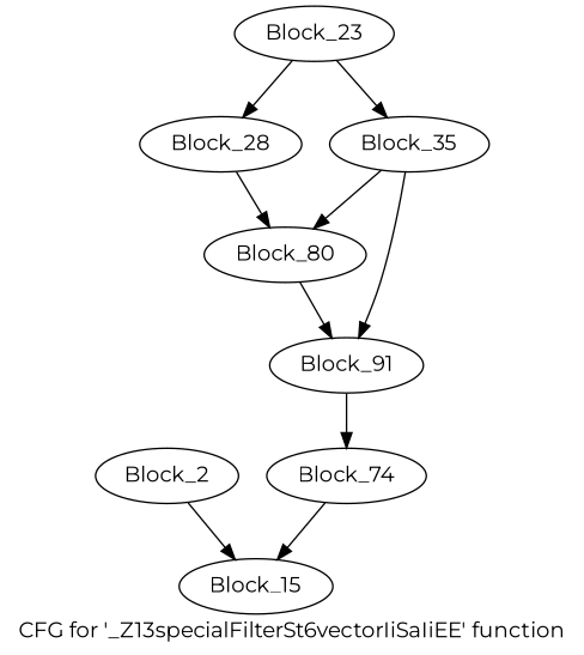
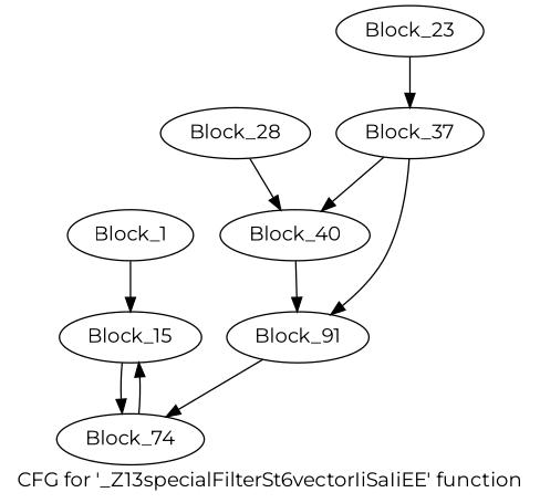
  digraph {
    fontname=Montserrat
    label="CFG for '_Z13specialFilterSt6vectorIiSaIiEE' function"
    node [fontname=Montserrat]
    edge [fontname=Montserrat tailport=s0]
-   n1 [label=Block_2]
+   n1 [label=Block_1]
    n2 [label=Block_15]
    n3 [label=Block_74]
    n4 [label=Block_23]
    n5 [label=Block_28]
-   n6 [label=Block_35]
-   n7 [label=Block_80]
+   n6 [label=Block_37]
+   n7 [label=Block_40]
    n8 [label=Block_91]
    n1 -> n2 [tailport=s1]
+   n2 -> n3 [tailport=s1]
    n3 -> n2
-   n4 -> n5
    n4 -> n6 [tailport=s1]
    n5 -> n7
    n6 -> n7 [tailport=s1]
    n6 -> n8
    n7 -> n8
    n8 -> n3
  }
